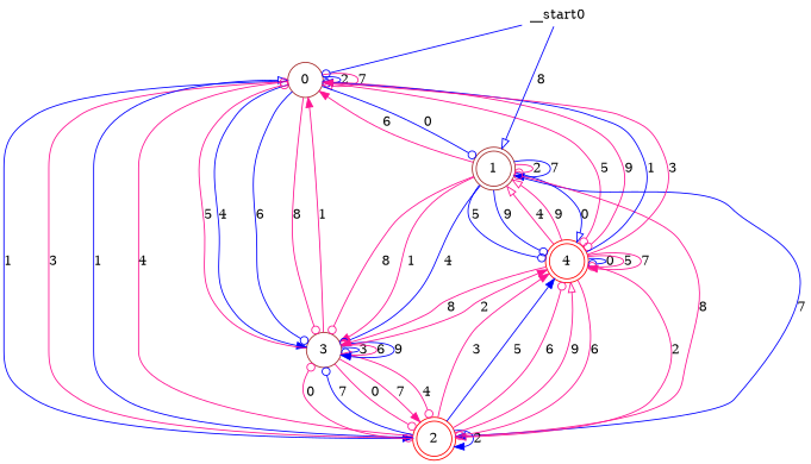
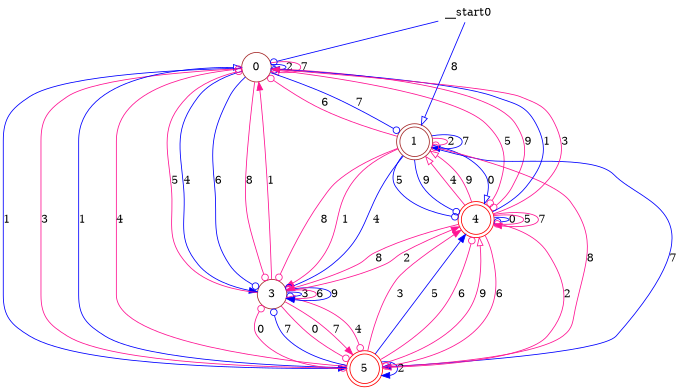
  digraph {
    node [color=brown shape=doublecircle]
    edge [arrowhead=odot color=deeppink]
    n1 [label=0 shape=circle]
    n2 [label=1]
-   n3 [color=red label=2]
+   n3 [color=red label=5]
    n4 [label=3 shape=circle]
    n5 [color=red label=4]
    __start0 [color=red height=0 shape=none width=0]
    n1 -> n1 [color=blue label=2]
    n1 -> n1 [arrowhead=onormal label=7]
-   n1 -> n2 [color=blue label=0]
+   n1 -> n2 [color=blue label=7]
    n1 -> n3 [arrowhead=normal color=blue label=1]
    n1 -> n3 [label=3]
    n1 -> n4 [arrowhead=normal color=blue label=4]
    n1 -> n4 [color=blue label=6]
    n1 -> n4 [label=8]
    n1 -> n5 [label=5]
    n1 -> n5 [label=9]
-   n2 -> n1 [arrowhead=normal label=6]
+   n2 -> n1 [label=6]
    n2 -> n2 [label=2]
    n2 -> n2 [arrowhead=normal color=blue label=7]
    n2 -> n3 [arrowhead=normal color=blue label=7]
    n2 -> n4 [arrowhead=normal label=1]
    n2 -> n4 [color=blue label=4]
    n2 -> n4 [label=8]
    n2 -> n5 [arrowhead=onormal color=blue label=0]
    n2 -> n5 [color=blue label=5]
    n2 -> n5 [color=blue label=9]
    n3 -> n1 [arrowhead=onormal color=blue label=1]
    n3 -> n1 [label=4]
    n3 -> n2 [label=8]
    n3 -> n3 [arrowhead=normal color=blue label=2]
    n3 -> n4 [label=0]
    n3 -> n4 [color=blue label=7]
    n3 -> n5 [arrowhead=normal label=3]
    n3 -> n5 [arrowhead=normal color=blue label=5]
    n3 -> n5 [label=6]
    n3 -> n5 [arrowhead=onormal label=9]
    n4 -> n1 [arrowhead=normal label=1]
    n4 -> n1 [label=5]
    n4 -> n3 [label=0]
    n4 -> n3 [label=4]
    n4 -> n3 [arrowhead=normal label=7]
    n4 -> n4 [color=blue label=3]
    n4 -> n4 [arrowhead=onormal label=6]
    n4 -> n4 [arrowhead=normal color=blue label=9]
    n4 -> n5 [arrowhead=normal label=2]
    n5 -> n1 [arrowhead=normal color=blue label=1]
    n5 -> n1 [arrowhead=normal label=3]
    n5 -> n2 [arrowhead=onormal label=4]
    n5 -> n2 [arrowhead=onormal label=9]
    n5 -> n3 [arrowhead=onormal label=2]
    n5 -> n3 [label=6]
    n5 -> n4 [arrowhead=normal label=8]
    n5 -> n5 [color=blue label=0]
    n5 -> n5 [label=5]
    n5 -> n5 [arrowhead=normal label=7]
    __start0 -> n1 [color=blue]
    __start0 -> n2 [arrowhead=onormal color=blue label=8]
  }
